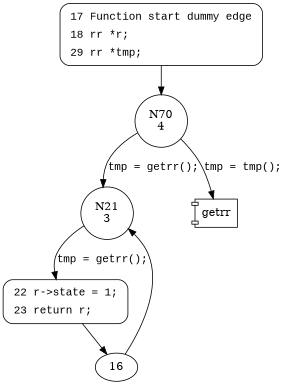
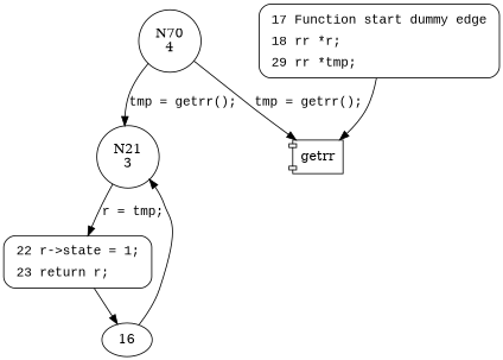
  digraph {
    node [shape=circle]
    edge [fontname="Courier New"]
    n1 [label="N70\n4"]
    n2 [label="N21\n3"]
    n3 [label=getrr shape=component]
    n4 [fillcolor=white fontname="Courier New" label=<<table border="0" cellborder="0" cellpadding="3" bgcolor="white"><tr><td align="right">22</td><td align="left">r-&gt;state = 1;</td></tr><tr><td align="right">23</td><td align="left">return r;</td></tr></table>> penwidth=1 shape=Mrecord style="filled,bold"]
    16 [shape=""]
    n6 [fillcolor=white fontname="Courier New" label=<<table border="0" cellborder="0" cellpadding="3" bgcolor="white"><tr><td align="right">17</td><td align="left">Function start dummy edge</td></tr><tr><td align="right">18</td><td align="left">rr *r;</td></tr><tr><td align="right">29</td><td align="left">rr *tmp;</td></tr></table>> penwidth=1 shape=Mrecord style="filled,bold"]
    n1 -> n2 [label="tmp = getrr();"]
-   n1 -> n3 [label="tmp = tmp();"]
-   n2 -> n4 [label="tmp = getrr();"]
+   n1 -> n3 [label="tmp = getrr();"]
+   n2 -> n4 [label="r = tmp;"]
    n4 -> 16 [fontname=""]
    16 -> n2
-   n6 -> n1 [fontname=""]
+   n6 -> n3 [fontname=""]
  }
